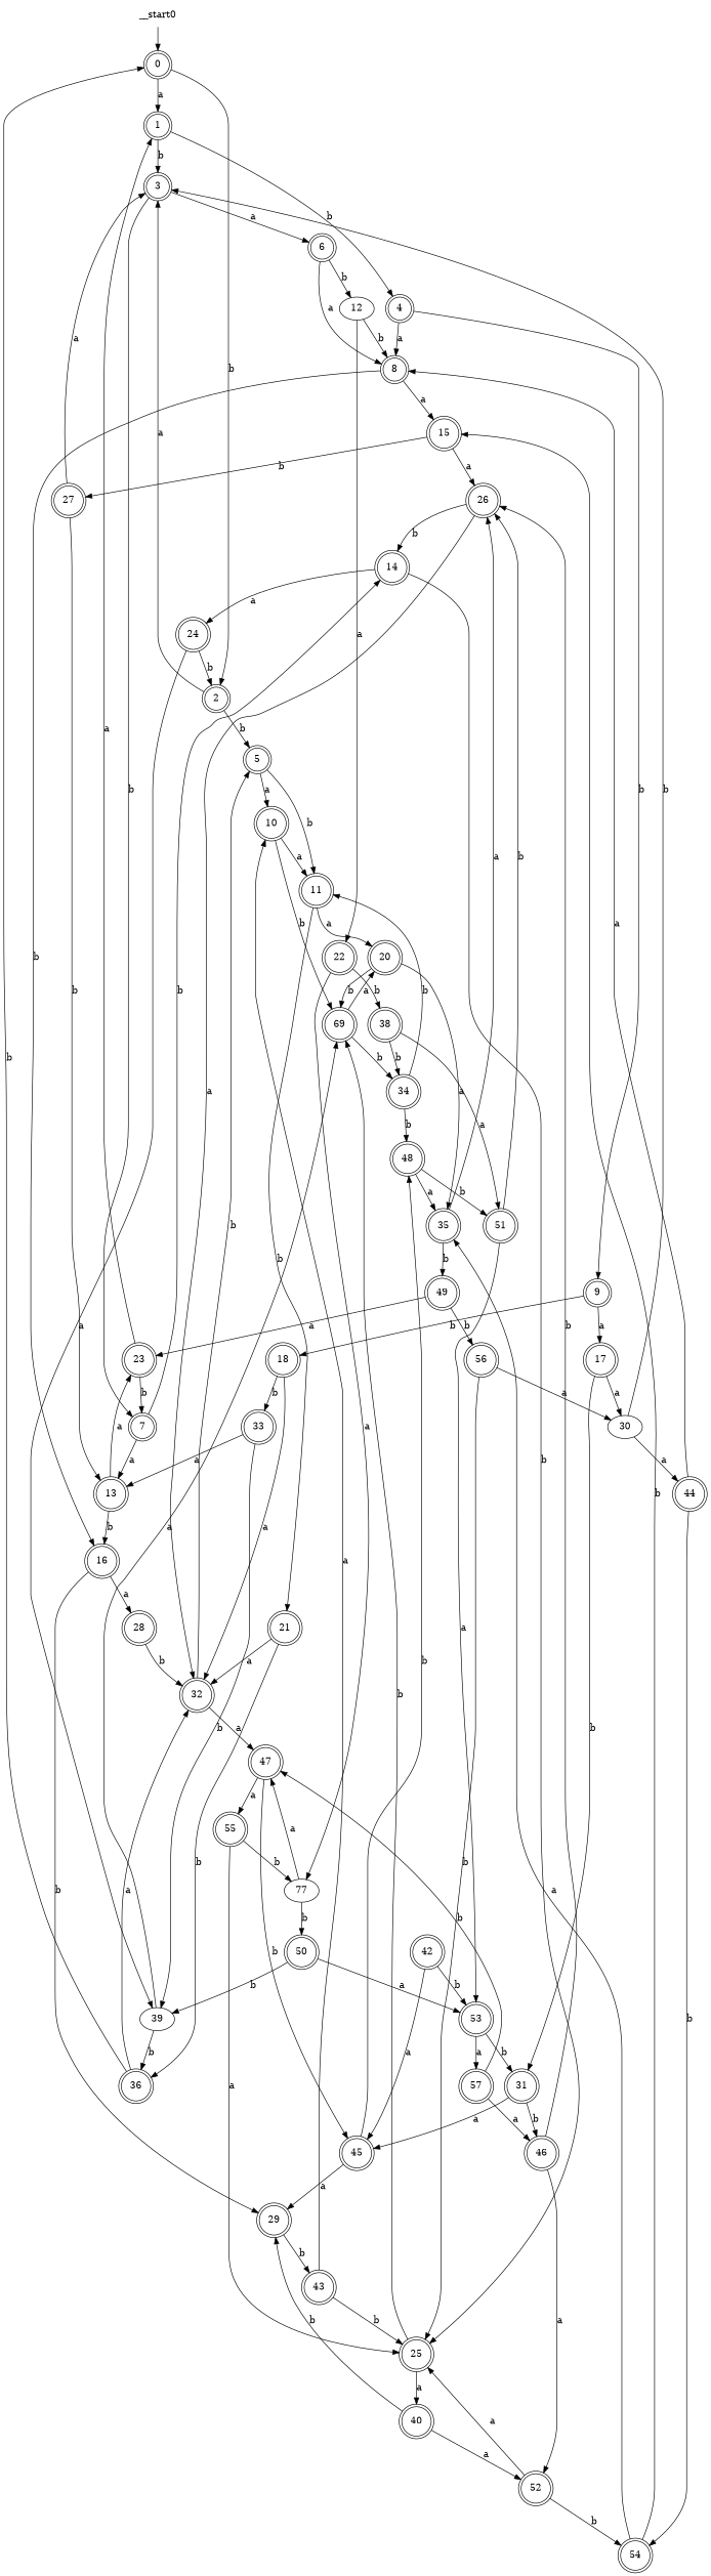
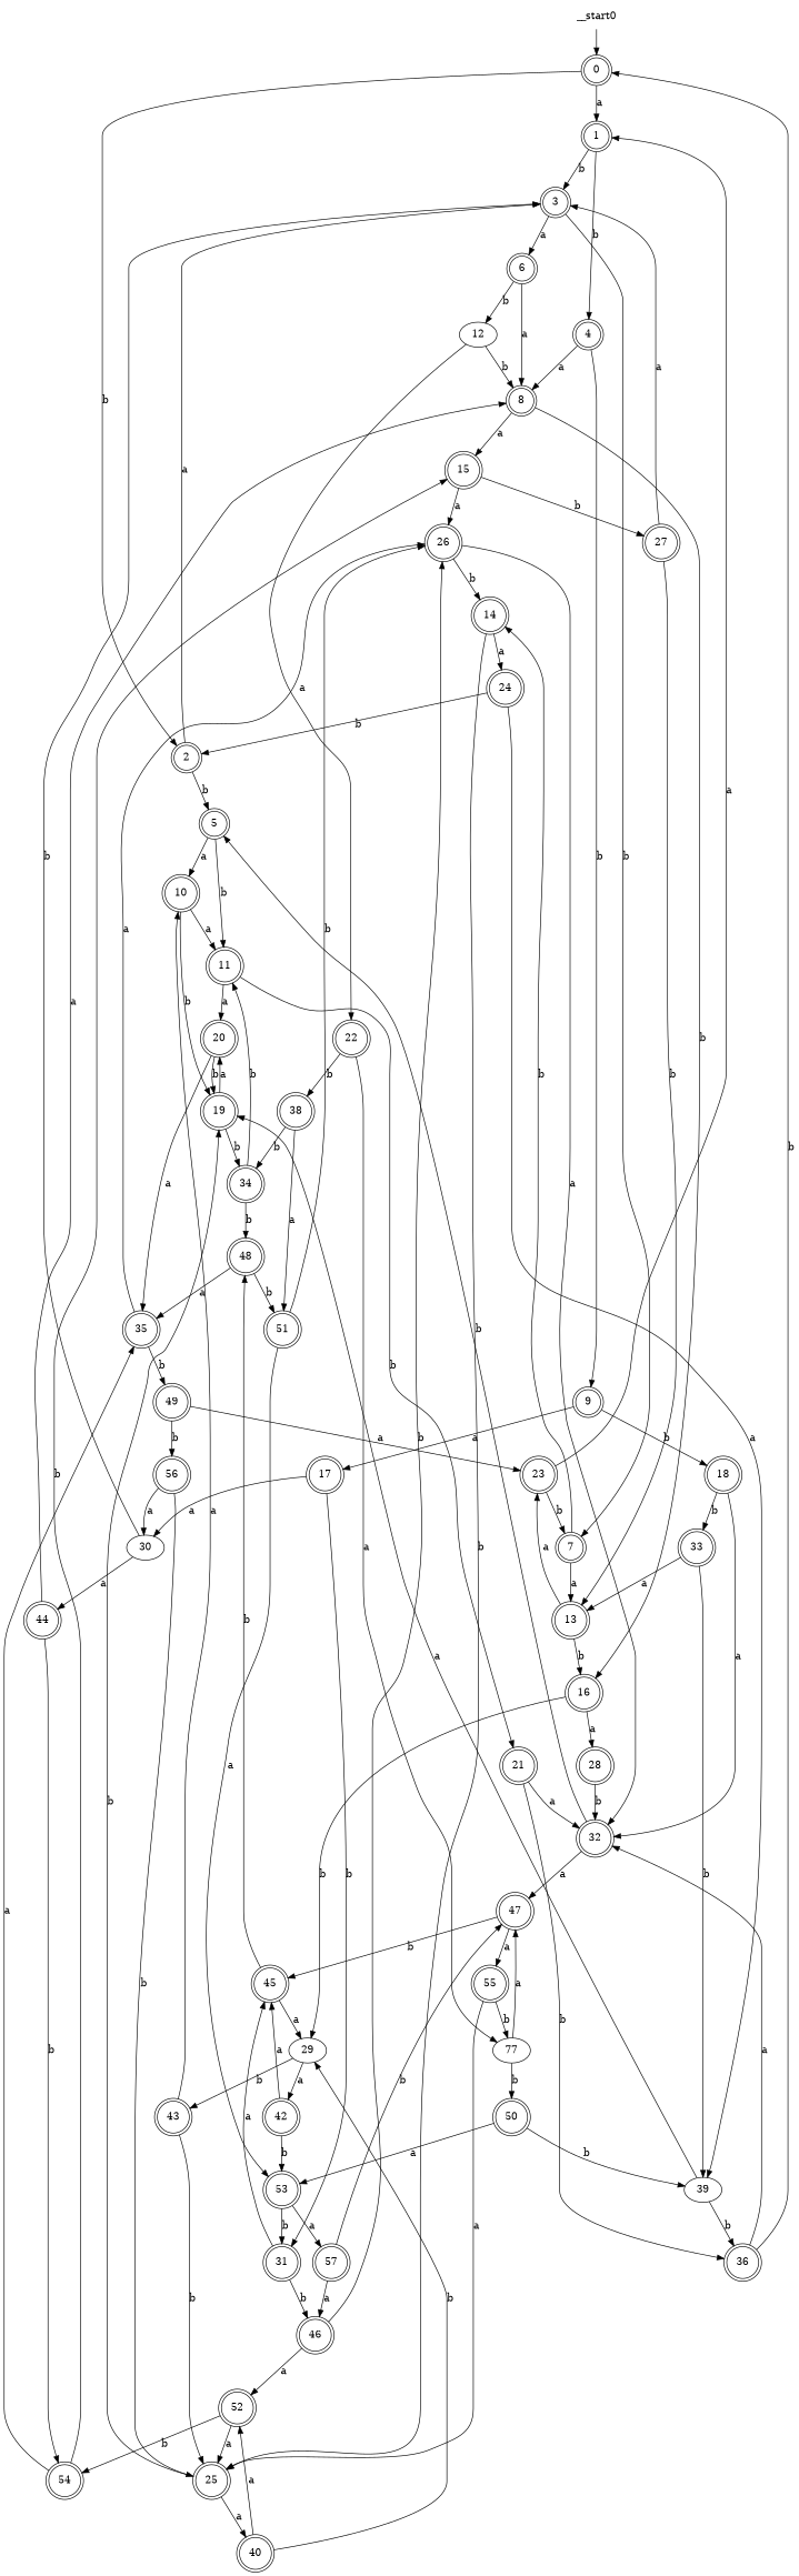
  digraph {
    node [shape=doublecircle]
    __start0 [shape=none]
    0
    1
    2
    3
    4
    5
    6
    7
    8
    9
    10
    11
    12 [shape=""]
    13
    14
    15
    16
    17
    18
-   19 [label=69]
+   19
    20
    21
    22
    23
    24
    25
    26
    27
    28
-   29
+   29 [shape=ellipse]
    30 [shape=""]
    31
    32
    33
    34
    35
    36
    n39 [label=77 shape=""]
    38
    39 [shape=""]
    40
    42
    43
    44
    45
    46
    47
    48
    49
    50
    51
    52
    53
    54
    55
    56
    57
    __start0 -> 0
    0 -> 1 [label=a]
    0 -> 2 [label=b]
    1 -> 3 [label=b]
    1 -> 4 [label=b]
    2 -> 3 [label=a]
    2 -> 5 [label=b]
    3 -> 6 [label=a]
    3 -> 7 [label=b]
    4 -> 8 [label=a]
    4 -> 9 [label=b]
    5 -> 10 [label=a]
    5 -> 11 [label=b]
    6 -> 8 [label=a]
    6 -> 12 [label=b]
    7 -> 13 [label=a]
    7 -> 14 [label=b]
    8 -> 15 [label=a]
    8 -> 16 [label=b]
    9 -> 17 [label=a]
    9 -> 18 [label=b]
    10 -> 11 [label=a]
    10 -> 19 [label=b]
    11 -> 20 [label=a]
    11 -> 21 [label=b]
    12 -> 8 [label=b]
    12 -> 22 [label=a]
    13 -> 16 [label=b]
    13 -> 23 [label=a]
    14 -> 24 [label=a]
    14 -> 25 [label=b]
    15 -> 26 [label=a]
    15 -> 27 [label=b]
    16 -> 28 [label=a]
    16 -> 29 [label=b]
    17 -> 30 [label=a]
    17 -> 31 [label=b]
    18 -> 32 [label=a]
    18 -> 33 [label=b]
    19 -> 20 [label=a]
    19 -> 34 [label=b]
    20 -> 19 [label=b]
    20 -> 35 [label=a]
    21 -> 32 [label=a]
    21 -> 36 [label=b]
    22 -> n39 [label=a]
    22 -> 38 [label=b]
    23 -> 1 [label=a]
    23 -> 7 [label=b]
    24 -> 2 [label=b]
    24 -> 39 [label=a]
    25 -> 19 [label=b]
    25 -> 40 [label=a]
    26 -> 14 [label=b]
    26 -> 32 [label=a]
    27 -> 3 [label=a]
    27 -> 13 [label=b]
    28 -> 32 [label=b]
+   29 -> 42 [label=a]
    29 -> 43 [label=b]
    30 -> 3 [label=b]
    30 -> 44 [label=a]
    31 -> 45 [label=a]
    31 -> 46 [label=b]
    32 -> 5 [label=b]
    32 -> 47 [label=a]
    33 -> 13 [label=a]
    33 -> 39 [label=b]
    34 -> 11 [label=b]
    34 -> 48 [label=b]
    35 -> 26 [label=a]
    35 -> 49 [label=b]
    36 -> 0 [label=b]
    36 -> 32 [label=a]
    n39 -> 47 [label=a]
    n39 -> 50 [label=b]
    38 -> 34 [label=b]
    38 -> 51 [label=a]
    39 -> 19 [label=a]
    39 -> 36 [label=b]
    40 -> 29 [label=b]
    40 -> 52 [label=a]
    42 -> 45 [label=a]
    42 -> 53 [label=b]
    43 -> 10 [label=a]
    43 -> 25 [label=b]
    44 -> 8 [label=a]
    44 -> 54 [label=b]
    45 -> 29 [label=a]
    45 -> 48 [label=b]
    46 -> 26 [label=b]
    46 -> 52 [label=a]
    47 -> 45 [label=b]
    47 -> 55 [label=a]
    48 -> 35 [label=a]
    48 -> 51 [label=b]
    49 -> 23 [label=a]
    49 -> 56 [label=b]
    50 -> 39 [label=b]
    50 -> 53 [label=a]
    51 -> 26 [label=b]
    51 -> 53 [label=a]
    52 -> 25 [label=a]
    52 -> 54 [label=b]
    53 -> 31 [label=b]
    53 -> 57 [label=a]
    54 -> 15 [label=b]
    54 -> 35 [label=a]
    55 -> 25 [label=a]
    55 -> n39 [label=b]
    56 -> 25 [label=b]
    56 -> 30 [label=a]
    57 -> 46 [label=a]
    57 -> 47 [label=b]
  }
